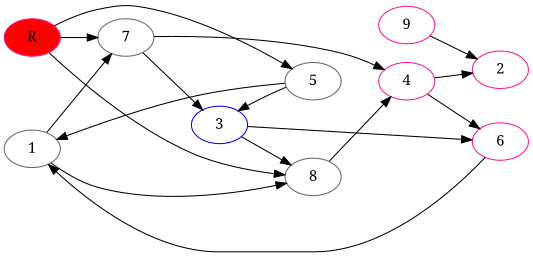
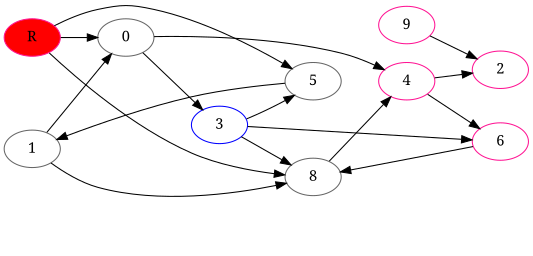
  digraph {
    fontname="Noto Serif"
    rankdir=LR
    node [color=deeppink fontname="Noto Serif"]
    edge [fontname="Noto Serif"]
    1 [color=gray40]
-   7 [color=gray40]
+   7 [color=gray40 label=0]
    8 [color=gray40]
    3 [color=blue]
    4
    2
    9
    5 [color=gray40]
    6
    R [fillcolor="#ff0000" style=filled]
    1 -> 7
    1 -> 8
    7 -> 3
    7 -> 4
    8 -> 4
    3 -> 8
-   5 -> 3
+   3 -> 5
    3 -> 6
    4 -> 2
    4 -> 6
    9 -> 2
    5 -> 1
-   6 -> 1
+   6 -> 8
    R -> 7
    R -> 8
    R -> 5
  }
